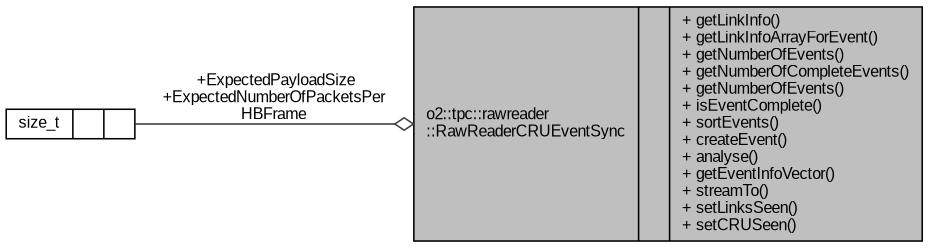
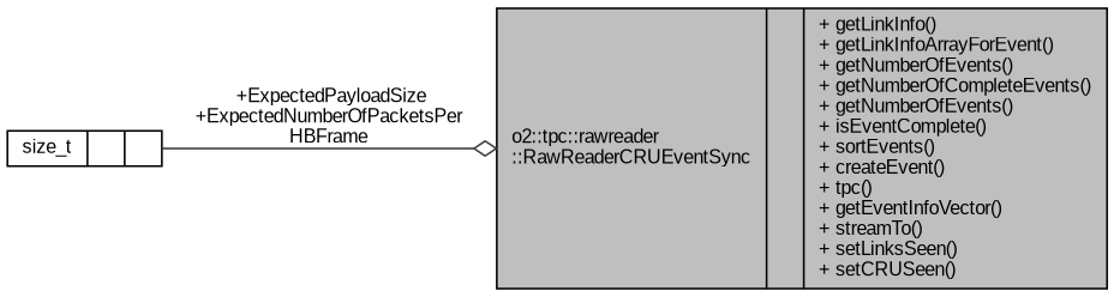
  digraph {
    rankdir=LR
    fontname="Liberation Sans"
    node [color=black fontname="Liberation Sans" fontsize=10 shape=record]
-   n1 [fillcolor=grey75 fontcolor=black height=0.2 label="{o2::tpc::rawreader\l::RawReaderCRUEventSync\n||+ getLinkInfo()\l+ getLinkInfoArrayForEvent()\l+ getNumberOfEvents()\l+ getNumberOfCompleteEvents()\l+ getNumberOfEvents()\l+ isEventComplete()\l+ sortEvents()\l+ createEvent()\l+ analyse()\l+ getEventInfoVector()\l+ streamTo()\l+ setLinksSeen()\l+ setCRUSeen()\l}" style=filled width=0.4]
+   n1 [fillcolor=grey75 fontcolor=black height=0.2 label="{o2::tpc::rawreader\l::RawReaderCRUEventSync\n||+ getLinkInfo()\l+ getLinkInfoArrayForEvent()\l+ getNumberOfEvents()\l+ getNumberOfCompleteEvents()\l+ getNumberOfEvents()\l+ isEventComplete()\l+ sortEvents()\l+ createEvent()\l+ tpc()\l+ getEventInfoVector()\l+ streamTo()\l+ setLinksSeen()\l+ setCRUSeen()\l}" style=filled width=0.4]
    n2 [height=0.2 label="{size_t\n||}" width=0.4]
    n2 -> n1 [arrowhead=odiamond color=grey25 fontname="Liberation Sans" fontsize=10 label=" +ExpectedPayloadSize\n+ExpectedNumberOfPacketsPer\lHBFrame" labelfontname=Helvetica labelfontsize=10 style=solid]
  }
